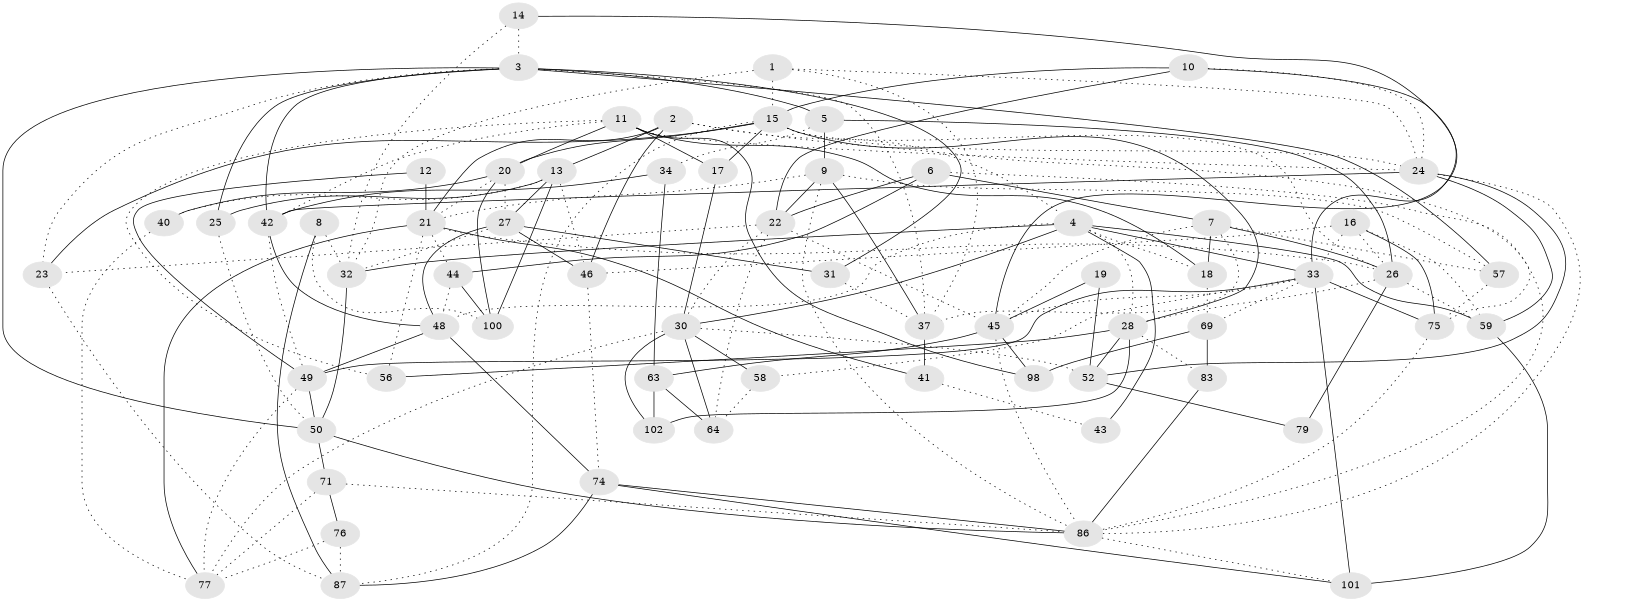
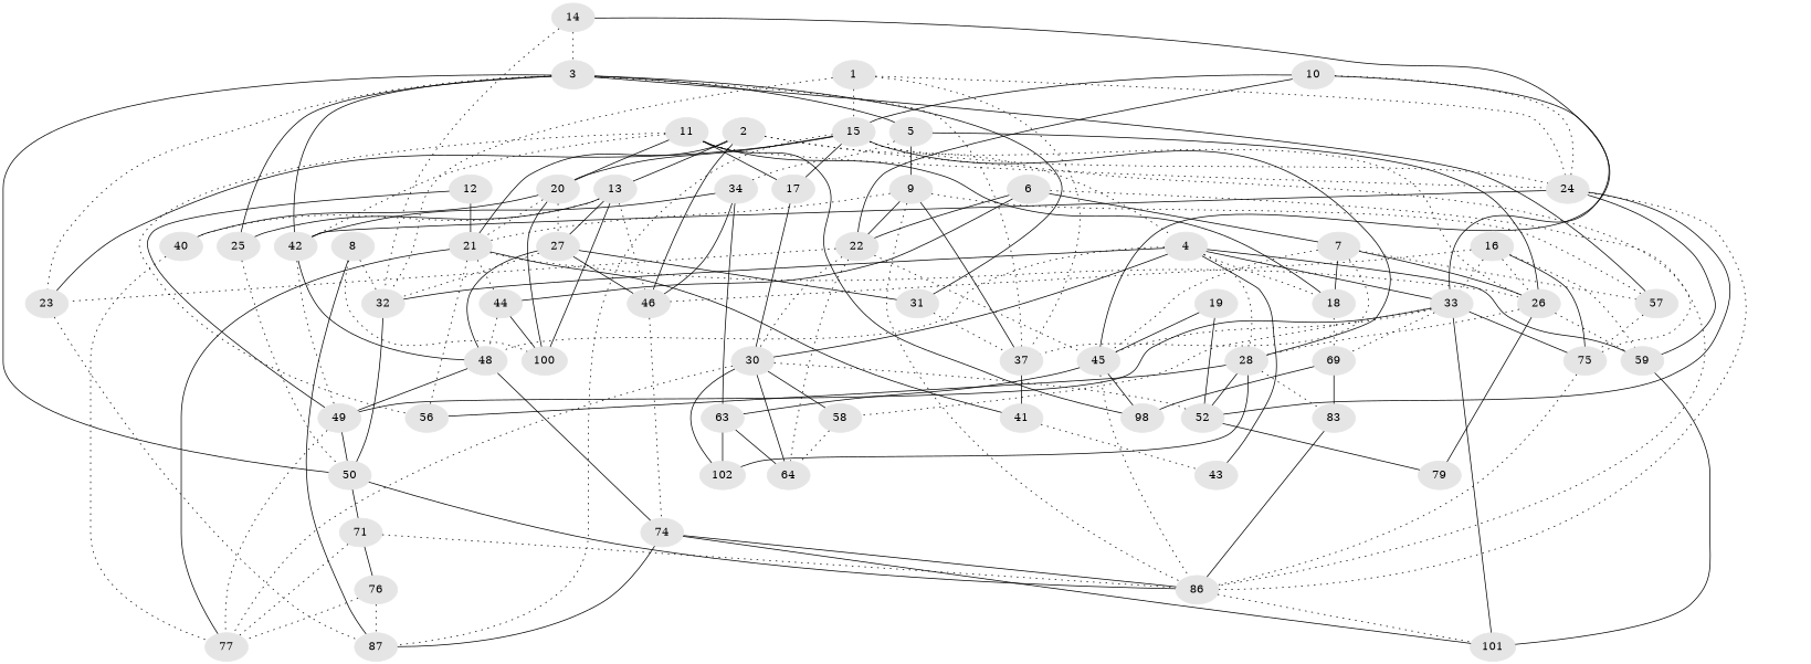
  graph {
    node [color=gray90 style=filled]
    edge [style=solid]
    1 [super="+72"]
    15 [super="+65"]
    24 [super="+38"]
    32 [super="+85"]
    37 [super="+70"]
    23
    28 [super="+53"]
    26 [super="+81"]
    87 [super="+92"]
    17 [super="+47"]
    20 [super="+90"]
    42 [super="+67"]
    59 [super="+103"]
    86 [super="+93"]
    52
    50 [super="+66"]
    41
    2 [super="+55"]
    4 [super="+39"]
    13 [super="+80"]
    21 [super="+54"]
    46 [super="+94"]
    75
    18
    30 [super="+36"]
    33 [super="+89"]
    43
    48 [super="+96"]
    25
    100
    27 [super="+51"]
    40
    44 [super="+73"]
    56
    77 [super="+84"]
    74
    3 [super="+35"]
    5
    31
    57 [super="+60"]
    9 [super="+29"]
    34 [super="+97"]
    49 [super="+95"]
    71 [super="+88"]
    69 [super="+91"]
    83
    102
    64
    58
    45 [super="+99"]
    101
    22 [super="+62"]
    79
    63
    6 [super="+68"]
    7 [super="+61"]
    98
    8
    10
    11 [super="+78"]
    12
    14 [super="+82"]
    16
    19
    76
    1 -- 15 [style=dotted weight=2]
    1 -- 24 [style=dotted]
    1 -- 32 [style=dotted]
    1 -- 37 [style=dotted]
    15 -- 24 [style=dotted]
    15 -- 23
    15 -- 28
    15 -- 26 [style=dotted]
    15 -- 87 [style=dotted]
    15 -- 17
    15 -- 20
    24 -- 42
    24 -- 59
    24 -- 86 [style=dotted]
    24 -- 52
    32 -- 50
    37 -- 41
    23 -- 87 [style=dotted]
    28 -- 52
    28 -- 56
    28 -- 83 [style=dotted]
    28 -- 102
    26 -- 28 [style=dotted]
    26 -- 59 [style=dotted]
    26 -- 79
    17 -- 30
    20 -- 21 [style=dotted]
    20 -- 100 [weight=2]
    20 -- 27 [style=dotted]
    20 -- 40
    42 -- 48
    42 -- 49 [style=dotted]
    59 -- 101
    86 -- 101 [style=dotted]
    52 -- 79
    50 -- 86
    50 -- 71
    41 -- 43 [style=dotted]
    2 -- 4 [style=dotted]
    2 -- 13
    2 -- 21
    2 -- 46
    2 -- 75 [style=dotted]
    4 -- 32
    4 -- 28 [style=dotted]
    4 -- 59
    4 -- 18 [style=dotted]
    4 -- 30
    4 -- 33
    4 -- 43
    4 -- 48 [style=dotted]
    13 -- 46 [style=dotted]
    13 -- 25
    13 -- 100
    13 -- 27
    13 -- 40 [style=dotted]
    21 -- 26 [style=dotted]
    21 -- 41
    21 -- 44 [style=dotted]
    21 -- 56 [style=dotted]
    21 -- 77
    46 -- 74 [style=dotted]
    75 -- 86 [style=dotted]
    18 -- 69 [style=dotted]
    30 -- 52 [style=dotted]
    30 -- 77 [style=dotted]
    30 -- 102
    30 -- 64
    30 -- 58
    33 -- 75
    33 -- 49
    33 -- 69 [style=dotted]
    33 -- 58 [style=dotted]
    33 -- 45 [style=dotted]
    33 -- 101
    48 -- 74 [weight=2]
    48 -- 49
    25 -- 50 [style=dotted]
    27 -- 32 [style=dotted]
    27 -- 46
    27 -- 48
    27 -- 31
    40 -- 77 [style=dotted]
    44 -- 48 [style=dotted]
    44 -- 100
    74 -- 87
    74 -- 86
    74 -- 101
    3 -- 37 [style=dotted]
    3 -- 23 [style=dotted]
    3 -- 42
    3 -- 50
    3 -- 25
    3 -- 5
    3 -- 31
    3 -- 57
    5 -- 26
    5 -- 9
    5 -- 34 [style=dotted]
    31 -- 37 [style=dotted]
    57 -- 75 [style=dotted]
    9 -- 37
    9 -- 86 [style=dotted]
    9 -- 21 [style=dotted]
    9 -- 57 [style=dotted]
    9 -- 22
    34 -- 42
+   34 -- 46
    34 -- 63
    49 -- 50
    49 -- 77 [style=dotted]
    71 -- 86 [style=dotted]
    71 -- 77 [style=dotted]
    71 -- 76
    69 -- 83
    69 -- 98
    83 -- 86
    58 -- 64 [style=dotted]
    45 -- 86 [style=dotted]
    45 -- 63
    45 -- 98
    22 -- 23 [style=dotted]
    22 -- 30 [style=dotted]
    22 -- 64 [style=dotted]
    22 -- 45 [style=dotted]
    63 -- 102
    63 -- 64
    6 -- 86 [style=dotted]
    6 -- 44
    6 -- 22
    6 -- 7
    7 -- 37 [style=dotted]
    7 -- 26
    7 -- 18
    7 -- 57 [style=dotted]
    7 -- 45 [style=dotted]
    8 -- 32 [style=dotted]
    8 -- 87
    8 -- 100 [style=dotted]
    10 -- 15
    10 -- 24 [style=dotted]
    10 -- 33
    10 -- 22
    11 -- 24 [style=dotted]
    11 -- 17
    11 -- 20
    11 -- 42 [style=dotted]
    11 -- 18
    11 -- 56 [style=dotted]
    11 -- 98
    12 -- 21
    12 -- 49
    14 -- 32 [style=dotted]
    14 -- 3 [style=dotted]
    14 -- 45
    16 -- 26 [style=dotted]
    16 -- 59 [style=dotted]
    16 -- 46 [style=dotted]
    16 -- 75
    16 -- 33 [style=dotted]
    19 -- 52
    19 -- 45
    76 -- 87 [style=dotted]
    76 -- 77 [style=dotted]
  }
